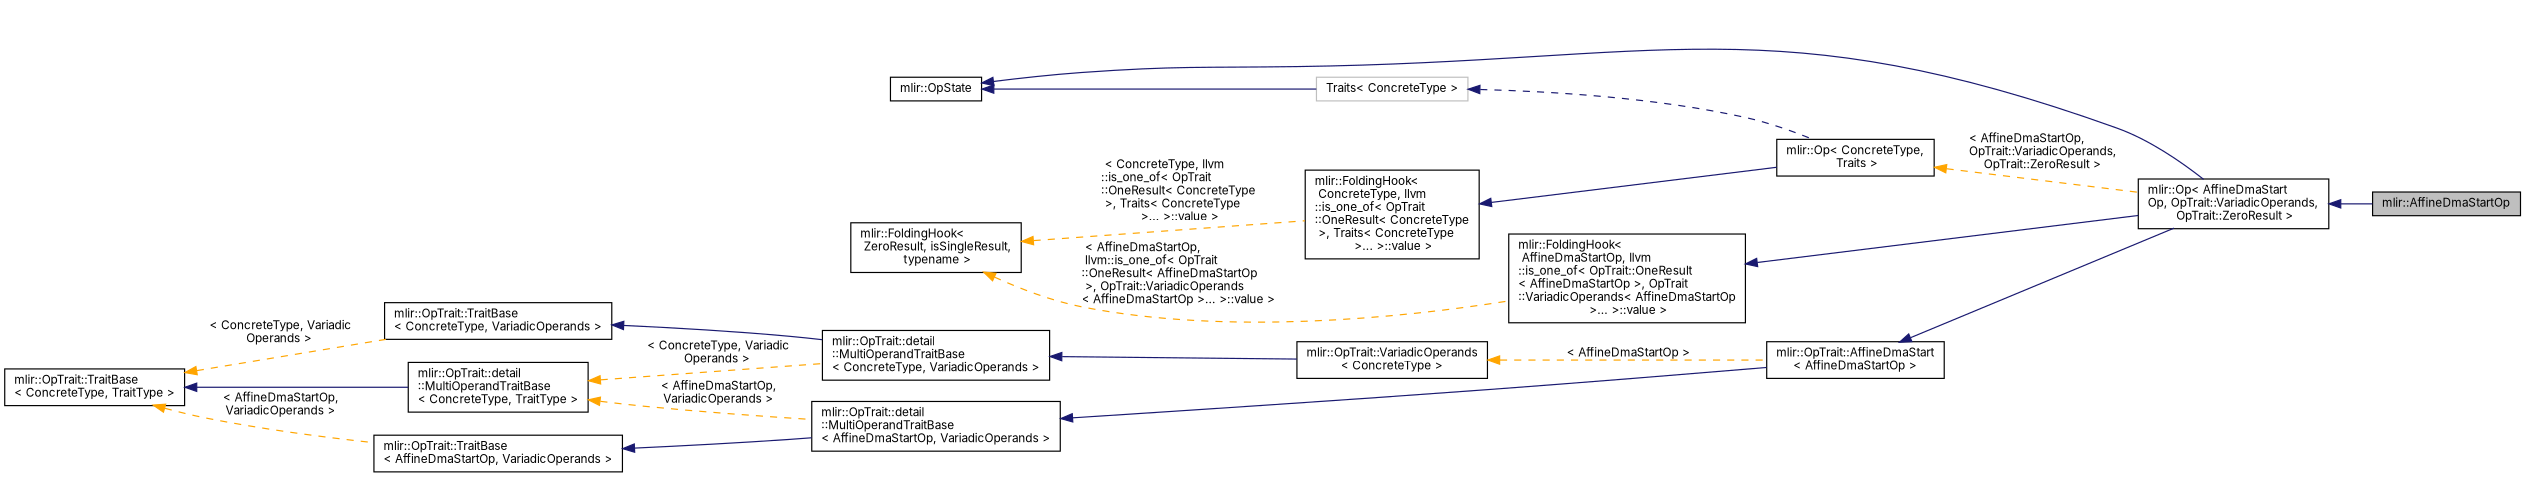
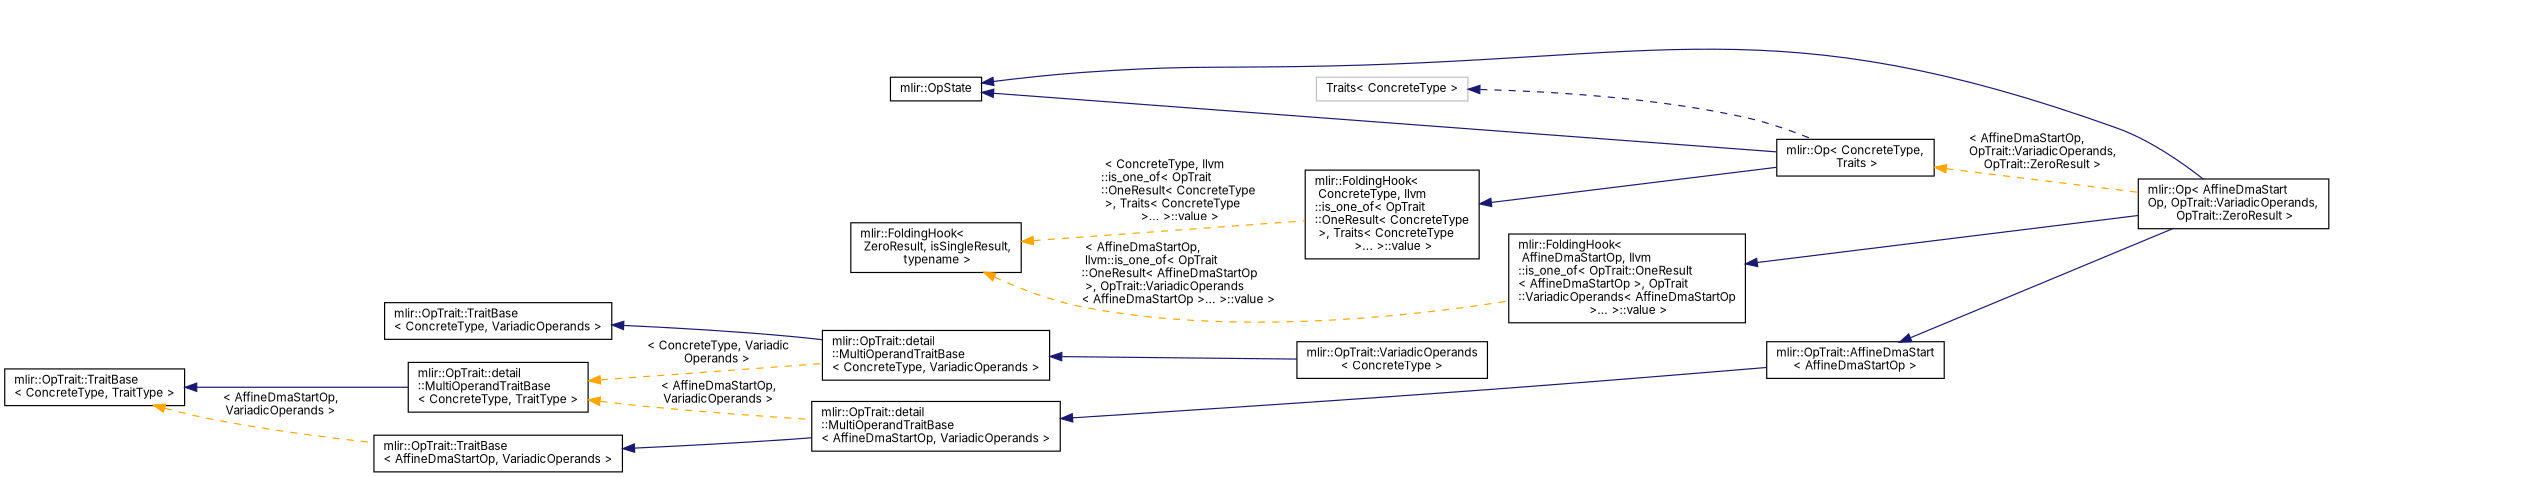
  digraph {
    fontname=Inter
    rankdir=LR
    node [color=black fontname=Inter fontsize=10 shape=record]
    edge [color=midnightblue dir=back fontname=Inter fontsize=10 labelfontname=Helvetica labelfontsize=10 style=solid]
-   n1 [fillcolor=grey75 fontcolor=black height=0.2 label="mlir::AffineDmaStartOp" style=filled width=0.4]
    n2 [height=0.2 label="mlir::Op\< AffineDmaStart\lOp, OpTrait::VariadicOperands,\l OpTrait::ZeroResult \>" width=0.4]
    n3 [height=0.2 label="mlir::OpState" width=0.4]
    n4 [height=0.2 label="mlir::Op\< ConcreteType,\l Traits \>" width=0.4]
    n5 [height=0.2 label="mlir::OpTrait::AffineDmaStart\l\< AffineDmaStartOp \>" width=0.4]
    n6 [height=0.2 label="mlir::OpTrait::detail\l::MultiOperandTraitBase\l\< AffineDmaStartOp, VariadicOperands \>" width=0.4]
    n7 [height=0.2 label="mlir::OpTrait::TraitBase\l\< AffineDmaStartOp, VariadicOperands \>" width=0.4]
    n8 [height=0.2 label="mlir::OpTrait::TraitBase\l\< ConcreteType, TraitType \>" width=0.4]
    n9 [height=0.2 label="mlir::OpTrait::detail\l::MultiOperandTraitBase\l\< ConcreteType, TraitType \>" width=0.4]
    n10 [height=0.2 label="mlir::OpTrait::TraitBase\l\< ConcreteType, VariadicOperands \>" width=0.4]
    n11 [height=0.2 label="mlir::OpTrait::detail\l::MultiOperandTraitBase\l\< ConcreteType, VariadicOperands \>" width=0.4]
    n12 [height=0.2 label="mlir::OpTrait::VariadicOperands\l\< ConcreteType \>" width=0.4]
    n13 [height=0.2 label="mlir::FoldingHook\<\l AffineDmaStartOp, llvm\l::is_one_of\< OpTrait::OneResult\l\< AffineDmaStartOp \>, OpTrait\l::VariadicOperands\< AffineDmaStartOp\l \>... \>::value \>" width=0.4]
    n14 [height=0.2 label="mlir::FoldingHook\<\l ZeroResult, isSingleResult,\l typename \>" width=0.4]
    n15 [height=0.2 label="mlir::FoldingHook\<\l ConcreteType, llvm\l::is_one_of\< OpTrait\l::OneResult\< ConcreteType\l \>, Traits\< ConcreteType\l \>... \>::value \>" width=0.4]
    n16 [color=grey75 height=0.2 label="Traits\< ConcreteType \>" width=0.4]
-   n2 -> n1
    n3 -> n2
-   n3 -> n16
+   n3 -> n4
    n4 -> n2 [color=orange label=" \< AffineDmaStartOp,\l OpTrait::VariadicOperands,\l OpTrait::ZeroResult \>" style=dashed]
    n5 -> n2
    n6 -> n5
    n7 -> n6
    n8 -> n7 [color=orange label=" \< AffineDmaStartOp,\l VariadicOperands \>" style=dashed]
    n8 -> n9
-   n8 -> n10 [color=orange label=" \< ConcreteType, Variadic\lOperands \>" style=dashed]
    n9 -> n6 [color=orange label=" \< AffineDmaStartOp,\l VariadicOperands \>" style=dashed]
    n9 -> n11 [color=orange label=" \< ConcreteType, Variadic\lOperands \>" style=dashed]
    n10 -> n11
    n11 -> n12
-   n12 -> n5 [color=orange label=" \< AffineDmaStartOp \>" style=dashed]
    n13 -> n2
    n14 -> n13 [color=orange label=" \< AffineDmaStartOp,\l llvm::is_one_of\< OpTrait\l::OneResult\< AffineDmaStartOp\l \>, OpTrait::VariadicOperands\l\< AffineDmaStartOp \>... \>::value \>" style=dashed]
    n14 -> n15 [color=orange label=" \< ConcreteType, llvm\l::is_one_of\< OpTrait\l::OneResult\< ConcreteType\l \>, Traits\< ConcreteType\l \>... \>::value \>" style=dashed]
    n15 -> n4
    n16 -> n4 [style=dashed]
  }
